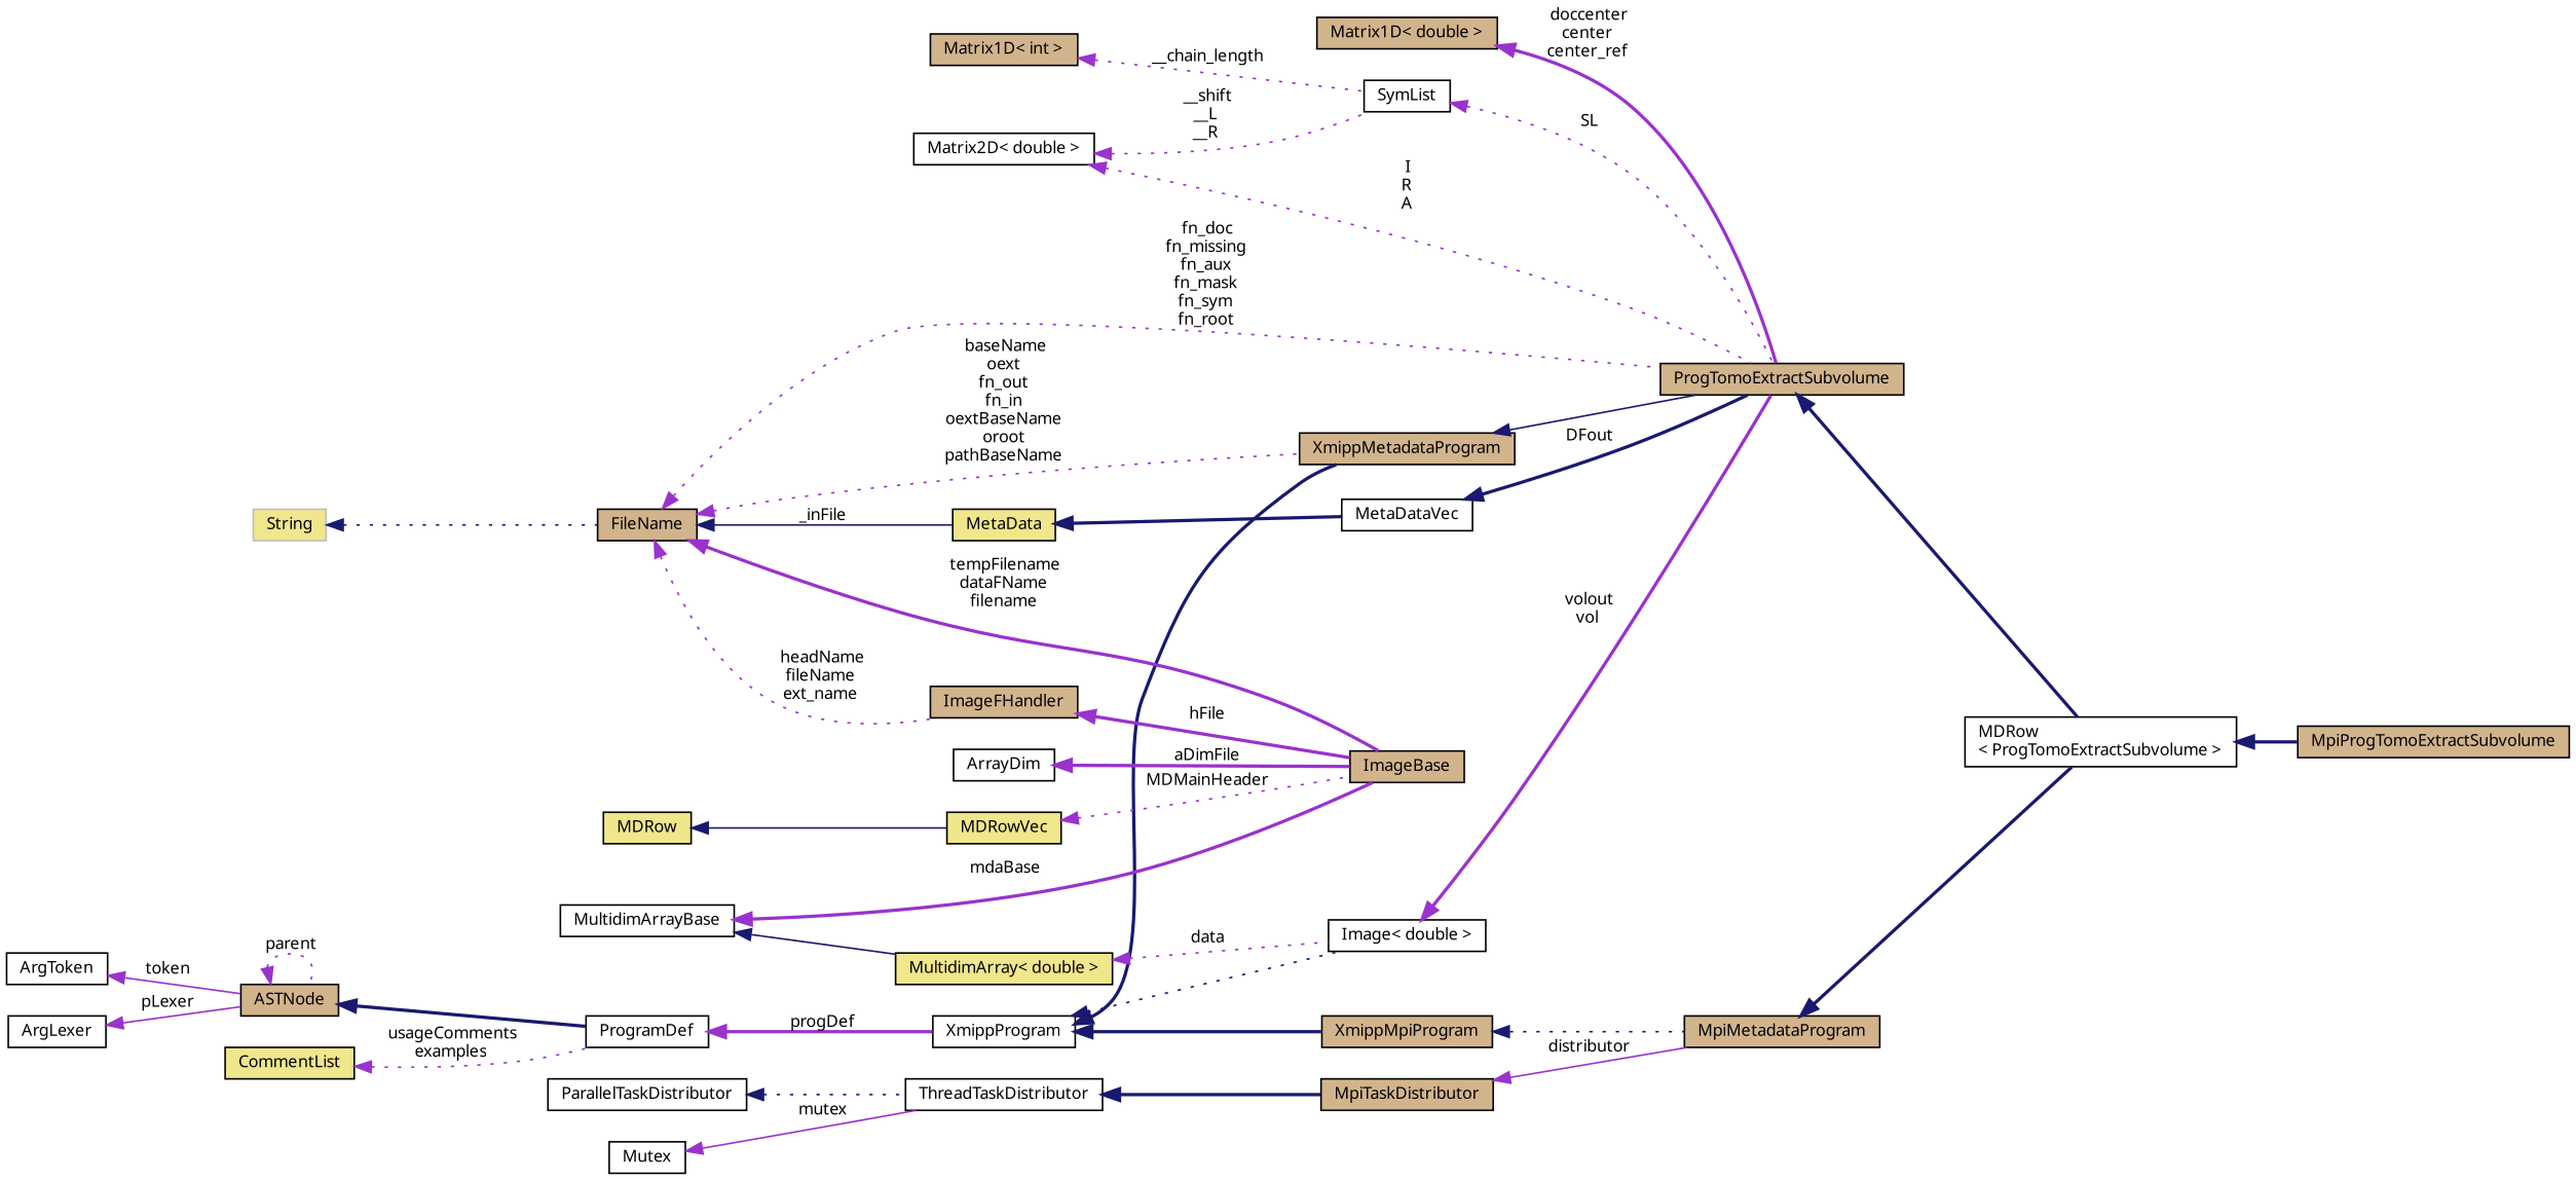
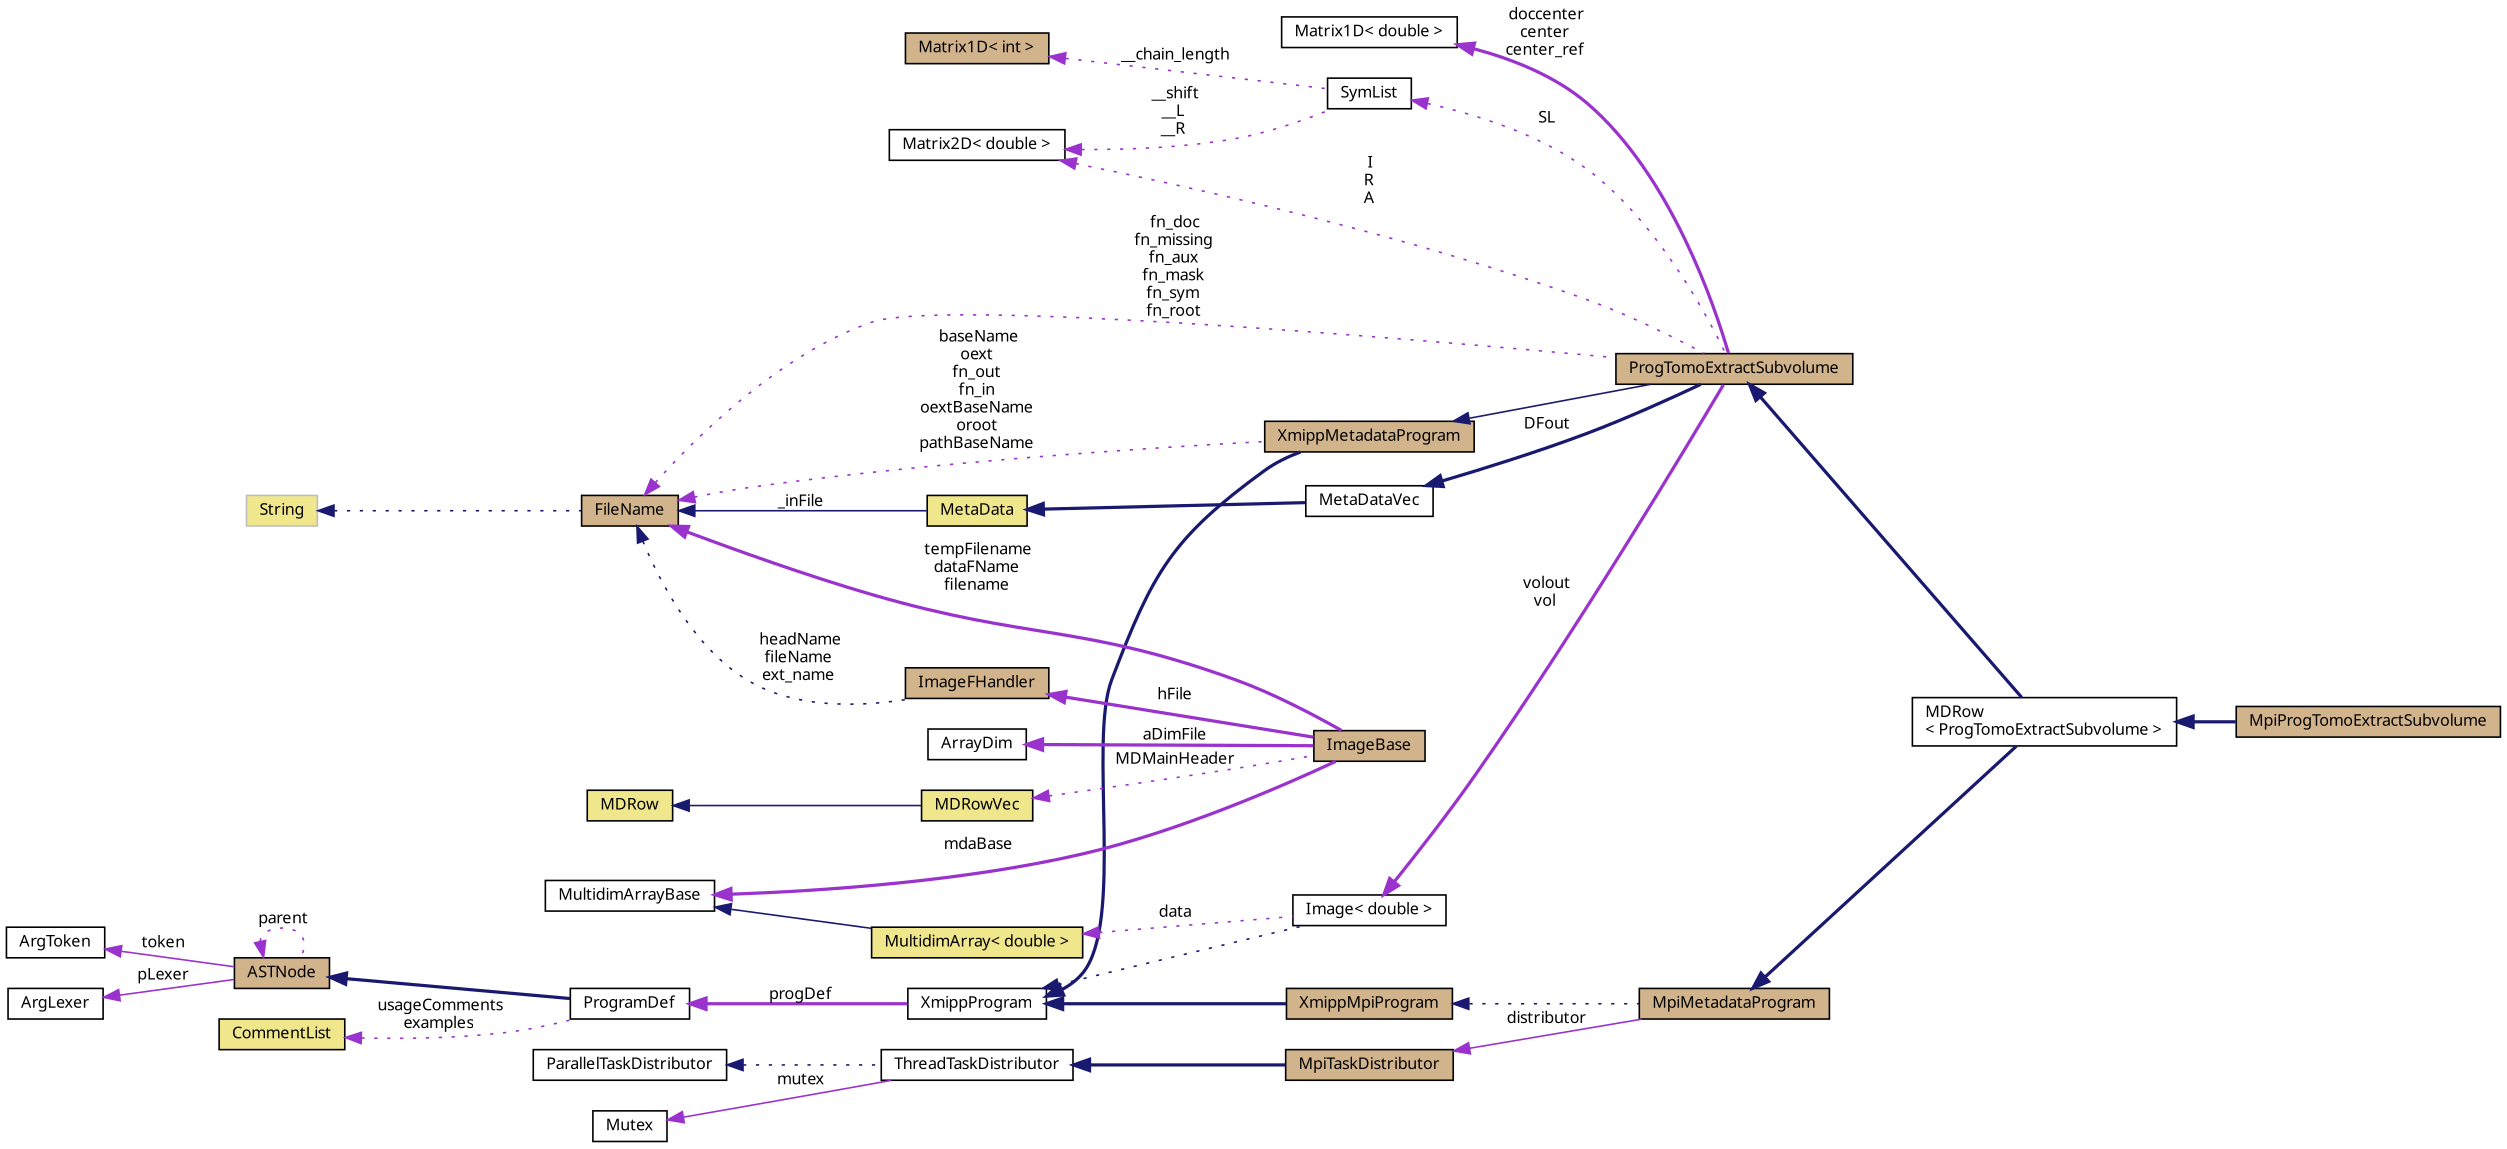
  digraph {
    fontname="Noto Sans"
    rankdir=LR
    node [color=black fillcolor=white fontname="Noto Sans" fontsize=10 shape=record style=filled]
    edge [color=darkorchid3 dir=back fontname="Noto Sans" fontsize=10 labelfontname=Helvetica labelfontsize=10 style=bold]
    n1 [fillcolor=tan fontcolor=black height=0.2 label=MpiProgTomoExtractSubvolume width=0.4]
    n2 [height=0.2 label="MDRow\l\< ProgTomoExtractSubvolume \>" width=0.4]
    n3 [fillcolor=tan height=0.2 label=ProgTomoExtractSubvolume width=0.4]
    n4 [fillcolor=tan height=0.2 label=XmippMetadataProgram width=0.4]
    n5 [height=0.2 label=XmippProgram width=0.4]
    n6 [fillcolor=tan height=0.2 label=XmippMpiProgram width=0.4]
    n7 [height=0.2 label="Image\< double \>" width=0.4]
    n8 [fillcolor=tan height=0.2 label=MpiMetadataProgram width=0.4]
    n9 [height=0.2 label=ProgramDef width=0.4]
    n10 [fillcolor=tan height=0.2 label=ASTNode width=0.4]
    n11 [height=0.2 label=ArgToken width=0.4]
    n12 [height=0.2 label=ArgLexer width=0.4]
    n13 [fillcolor=khaki height=0.2 label=CommentList width=0.4]
    n14 [fillcolor=tan height=0.2 label=FileName width=0.4]
    n15 [fillcolor=khaki height=0.2 label=MetaData width=0.4]
    n16 [fillcolor=tan height=0.2 label=ImageBase width=0.4]
    n17 [fillcolor=tan height=0.2 label=ImageFHandler width=0.4]
    n18 [height=0.2 label=MetaDataVec width=0.4]
    n19 [color=grey75 fillcolor=khaki height=0.2 label=String width=0.4]
    n20 [height=0.2 label="Matrix2D\< double \>" width=0.4]
    n21 [height=0.2 label=SymList width=0.4]
    n22 [height=0.2 label=MultidimArrayBase width=0.4]
    n23 [fillcolor=khaki height=0.2 label="MultidimArray\< double \>" width=0.4]
    n24 [fillcolor=khaki height=0.2 label=MDRowVec width=0.4]
    n25 [fillcolor=khaki height=0.2 label=MDRow width=0.4]
    n26 [height=0.2 label=ArrayDim width=0.4]
-   n27 [fillcolor=tan height=0.2 label="Matrix1D\< double \>" width=0.4]
+   n27 [height=0.2 label="Matrix1D\< double \>" width=0.4]
    n28 [fillcolor=tan height=0.2 label="Matrix1D\< int \>" width=0.4]
    n29 [fillcolor=tan height=0.2 label=MpiTaskDistributor width=0.4]
    n30 [height=0.2 label=ThreadTaskDistributor width=0.4]
    n31 [height=0.2 label=ParallelTaskDistributor width=0.4]
    n32 [height=0.2 label=Mutex width=0.4]
    n2 -> n1 [color=midnightblue]
    n3 -> n2 [color=midnightblue]
    n4 -> n3 [color=midnightblue style=solid]
    n5 -> n4 [color=midnightblue]
    n5 -> n6 [color=midnightblue]
    n5 -> n7 [color=midnightblue style=dotted]
    n6 -> n8 [color=midnightblue style=dotted]
    n7 -> n3 [label=" volout\nvol"]
    n8 -> n2 [color=midnightblue]
    n9 -> n5 [label=" progDef"]
    n10 -> n9 [color=midnightblue]
    n10 -> n10 [label=" parent" style=dotted]
    n11 -> n10 [label=" token" style=solid]
    n12 -> n10 [label=" pLexer" style=solid]
    n13 -> n9 [label=" usageComments\nexamples" style=dotted]
    n14 -> n3 [label=" fn_doc\nfn_missing\nfn_aux\nfn_mask\nfn_sym\nfn_root" style=dotted]
    n14 -> n4 [label=" baseName\noext\nfn_out\nfn_in\noextBaseName\noroot\npathBaseName" style=dotted]
    n14 -> n15 [color=midnightblue label=" _inFile" style=solid]
    n14 -> n16 [label=" tempFilename\ndataFName\nfilename"]
-   n14 -> n17 [label=" headName\nfileName\next_name" style=dotted]
+   n14 -> n17 [color=midnightblue label=" headName\nfileName\next_name" style=dotted]
    n15 -> n18 [color=midnightblue]
    n17 -> n16 [label=" hFile"]
    n18 -> n3 [color=midnightblue label=" DFout"]
    n19 -> n14 [color=midnightblue style=dotted]
    n20 -> n3 [label=" I\nR\nA" style=dotted]
    n20 -> n21 [label=" __shift\n__L\n__R" style=dotted]
    n21 -> n3 [label=" SL" style=dotted]
    n22 -> n16 [label=" mdaBase"]
    n22 -> n23 [color=midnightblue style=solid]
    n23 -> n7 [label=" data" style=dotted]
    n24 -> n16 [label=" MDMainHeader" style=dotted]
    n25 -> n24 [color=midnightblue style=solid]
    n26 -> n16 [label=" aDimFile"]
    n27 -> n3 [label=" doccenter\ncenter\ncenter_ref"]
    n28 -> n21 [label=" __chain_length" style=dotted]
    n29 -> n8 [label=" distributor" style=solid]
    n30 -> n29 [color=midnightblue]
    n31 -> n30 [color=midnightblue style=dotted]
    n32 -> n30 [label=" mutex" style=solid]
  }
